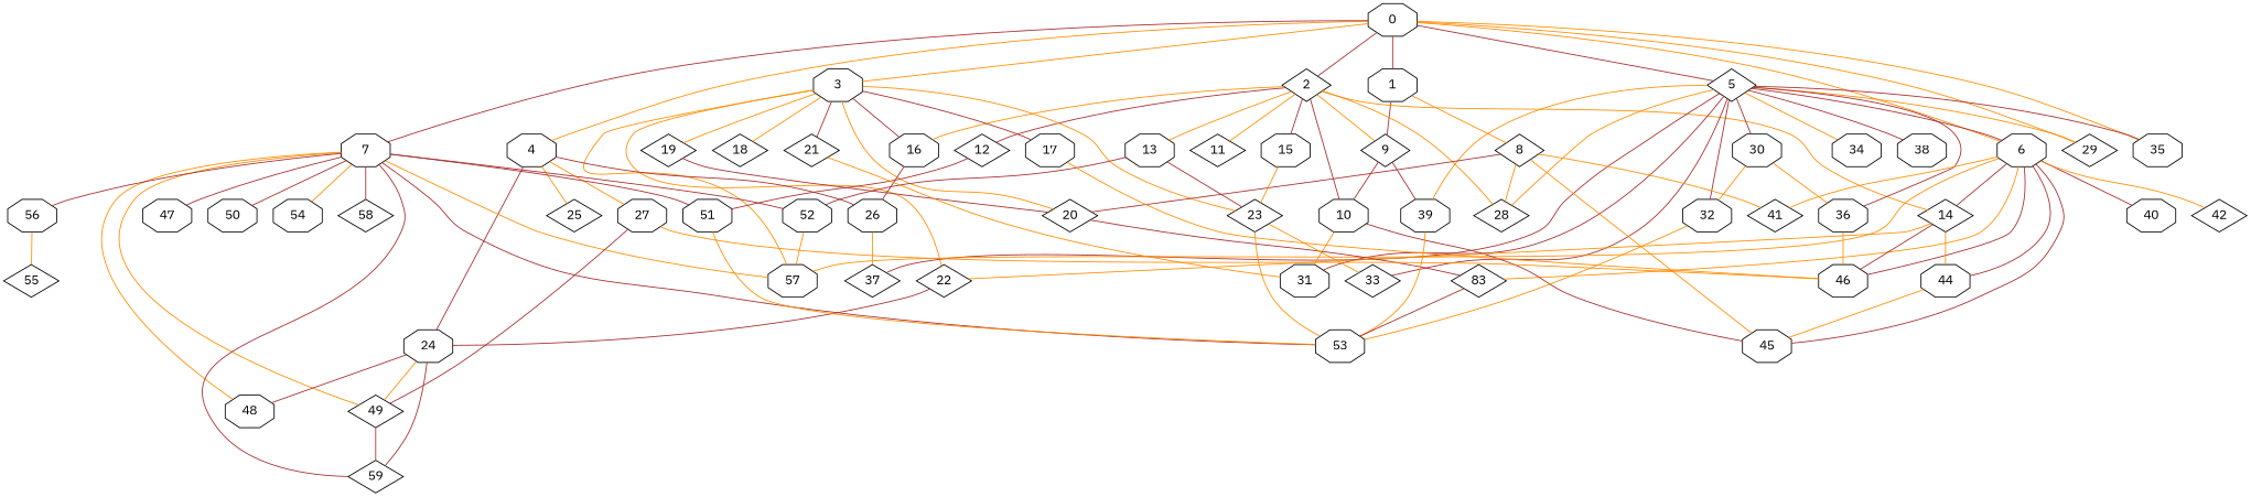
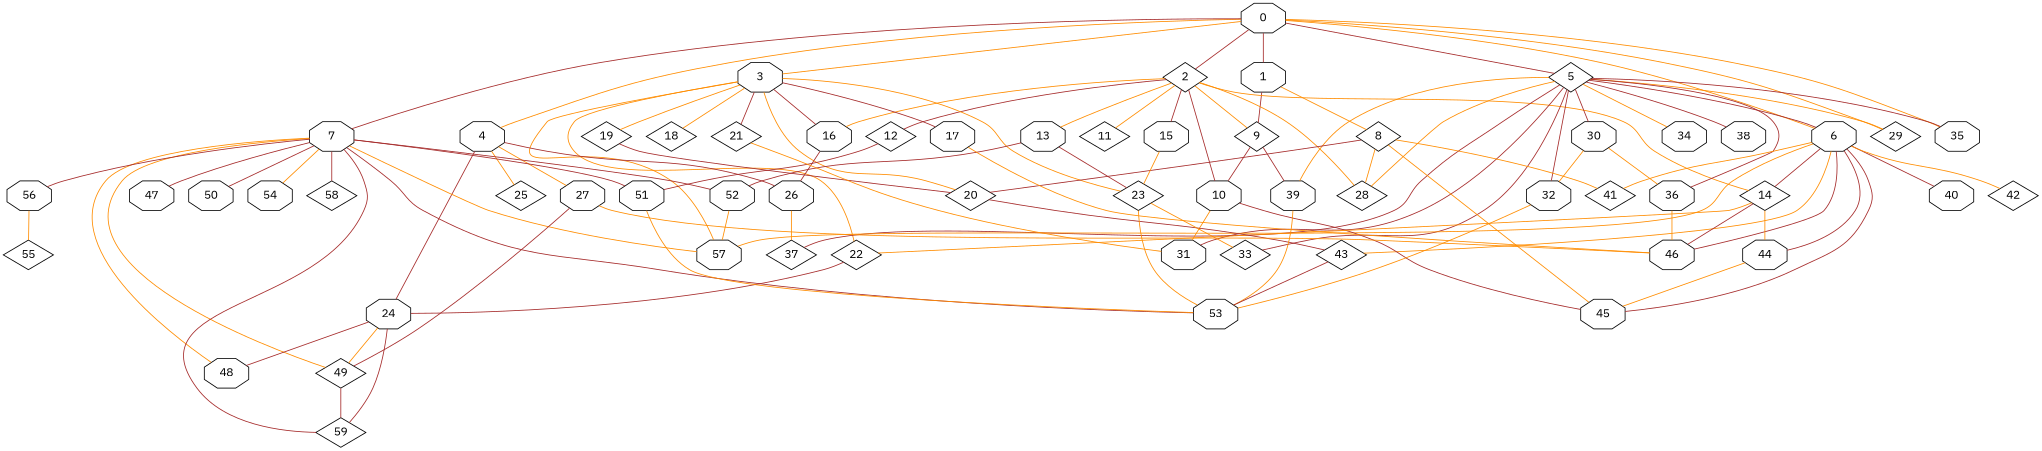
  graph {
    fontname="IBM Plex Sans"
    node [fontname="IBM Plex Sans" shape=octagon]
    edge [color=darkorange fontname="IBM Plex Sans"]
    0
    1
    2 [shape=diamond]
    3
    4
    5 [shape=diamond]
    6
    7
    29 [shape=diamond]
    35
    8 [shape=diamond]
    9 [shape=diamond]
    10
    11 [shape=diamond]
    12 [shape=diamond]
    13
    14 [shape=diamond]
    15
    16
    28 [shape=diamond]
    17
    18 [shape=diamond]
    19 [shape=diamond]
    20 [shape=diamond]
    21 [shape=diamond]
    22 [shape=diamond]
    23 [shape=diamond]
    57
    24
    26
    27
    25 [shape=diamond]
    32
    34
    36
    37 [shape=diamond]
    38
    33 [shape=diamond]
    39
    30
    31
    40
    41 [shape=diamond]
    42 [shape=diamond]
-   43 [shape=diamond label=83]
+   43 [shape=diamond]
    44
    45
    46
    47
    48
    49 [shape=diamond]
    50
    51
    52
    53
    54
    56
    58 [shape=diamond]
    59 [shape=diamond]
    55 [shape=diamond]
    0 -- 1 [color=brown]
    0 -- 2 [color=brown]
    0 -- 3
    0 -- 4
    0 -- 5 [color=brown]
    0 -- 6
    0 -- 7 [color=brown]
    0 -- 29
    0 -- 35
    1 -- 8
    1 -- 9 [color=brown]
    2 -- 9
    2 -- 10 [color=brown]
    2 -- 11
    2 -- 12 [color=brown]
    2 -- 13
    2 -- 14
    2 -- 15 [color=brown]
    2 -- 16
    2 -- 28
    3 -- 16 [color=brown]
    3 -- 17 [color=brown]
    3 -- 18
    3 -- 19
    3 -- 20
    3 -- 21 [color=brown]
    3 -- 22
    3 -- 23
    3 -- 57
    4 -- 24 [color=brown]
    4 -- 26 [color=brown]
    4 -- 27
    4 -- 25
    5 -- 6 [color=brown]
    5 -- 29
    5 -- 35 [color=brown]
    5 -- 28
    5 -- 32 [color=brown]
    5 -- 34
    5 -- 36 [color=brown]
    5 -- 37 [color=brown]
    5 -- 38 [color=brown]
    5 -- 33 [color=brown]
    5 -- 39
    5 -- 30 [color=brown]
    5 -- 31 [color=brown]
    6 -- 14 [color=brown]
    6 -- 57
    6 -- 40 [color=brown]
    6 -- 41
    6 -- 42
    6 -- 43
    6 -- 44 [color=brown]
    6 -- 45 [color=brown]
    6 -- 46 [color=brown]
    7 -- 57
    7 -- 47 [color=brown]
    7 -- 48
    7 -- 49
    7 -- 50 [color=brown]
    7 -- 51 [color=brown]
    7 -- 52 [color=brown]
    7 -- 53 [color=brown]
    7 -- 54
    7 -- 56 [color=brown]
    7 -- 58 [color=brown]
    7 -- 59 [color=brown]
    8 -- 28
    8 -- 20 [color=brown]
    8 -- 41
    8 -- 45
    9 -- 10 [color=brown]
    9 -- 39 [color=brown]
    10 -- 31
    10 -- 45 [color=brown]
    12 -- 51 [color=brown]
    13 -- 23 [color=brown]
    13 -- 52 [color=brown]
    14 -- 22
    14 -- 44
    14 -- 46 [color=brown]
    15 -- 23
    16 -- 26 [color=brown]
    17 -- 46
    19 -- 20 [color=brown]
    20 -- 43 [color=brown]
    21 -- 31
    22 -- 24 [color=brown]
    23 -- 33
    23 -- 53
    24 -- 48 [color=brown]
    24 -- 49
    24 -- 59 [color=brown]
    26 -- 37
    27 -- 46
    27 -- 49 [color=brown]
    32 -- 53
    36 -- 46
    39 -- 53
    30 -- 32
    30 -- 36
    43 -- 53 [color=brown]
    44 -- 45
    49 -- 59 [color=brown]
    51 -- 53
    52 -- 57
    56 -- 55
  }
